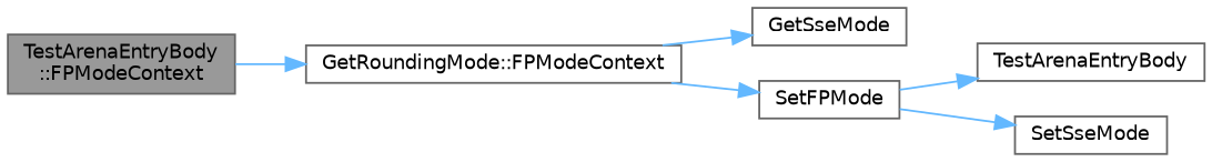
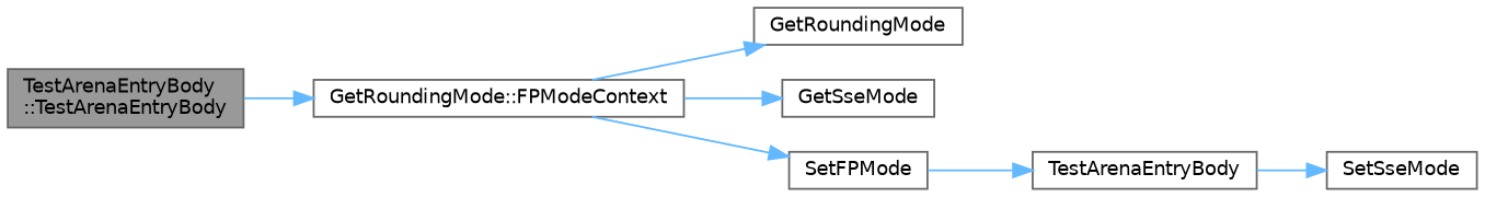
  digraph {
    rankdir=LR
    node [color=grey40 fillcolor=white fontname=Helvetica fontsize=10 shape=box style=filled]
    edge [color=steelblue1 fontname=Helvetica fontsize=10 labelfontname=Helvetica labelfontsize=10 style=solid]
-   n1 [color=gray40 fillcolor=grey60 fontcolor=black height=0.2 label="TestArenaEntryBody\l::FPModeContext" width=0.4]
+   n1 [color=gray40 fillcolor=grey60 fontcolor=black height=0.2 label="TestArenaEntryBody\l::TestArenaEntryBody" width=0.4]
    n2 [height=0.2 label="GetRoundingMode::FPModeContext" width=0.4]
+   n3 [height=0.2 label=GetRoundingMode width=0.4]
    n4 [height=0.2 label=GetSseMode width=0.4]
    n5 [height=0.2 label=SetFPMode width=0.4]
    n6 [height=0.2 label=TestArenaEntryBody width=0.4]
    n7 [height=0.2 label=SetSseMode width=0.4]
    n1 -> n2
+   n2 -> n3
    n2 -> n4
    n2 -> n5
    n5 -> n6
-   n5 -> n7
+   n6 -> n7
  }
